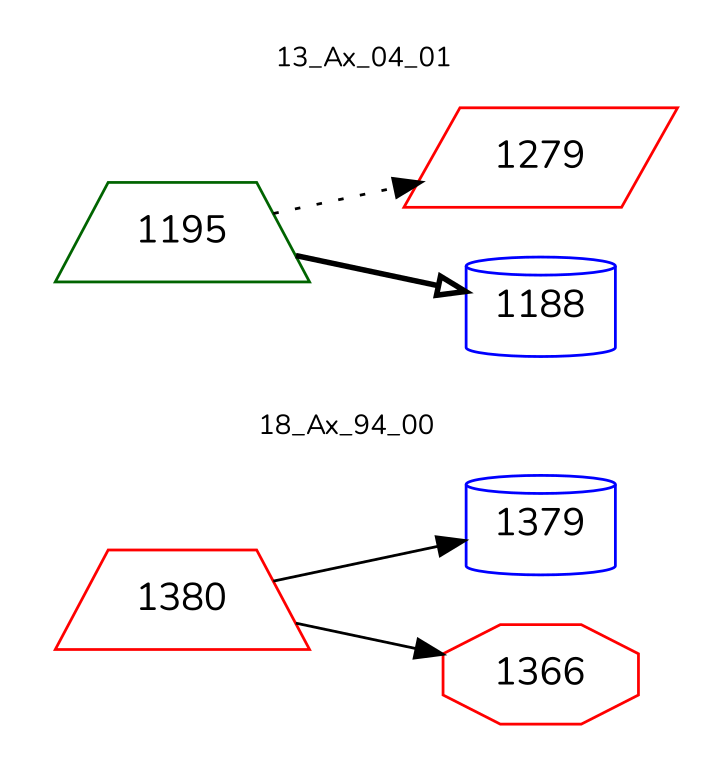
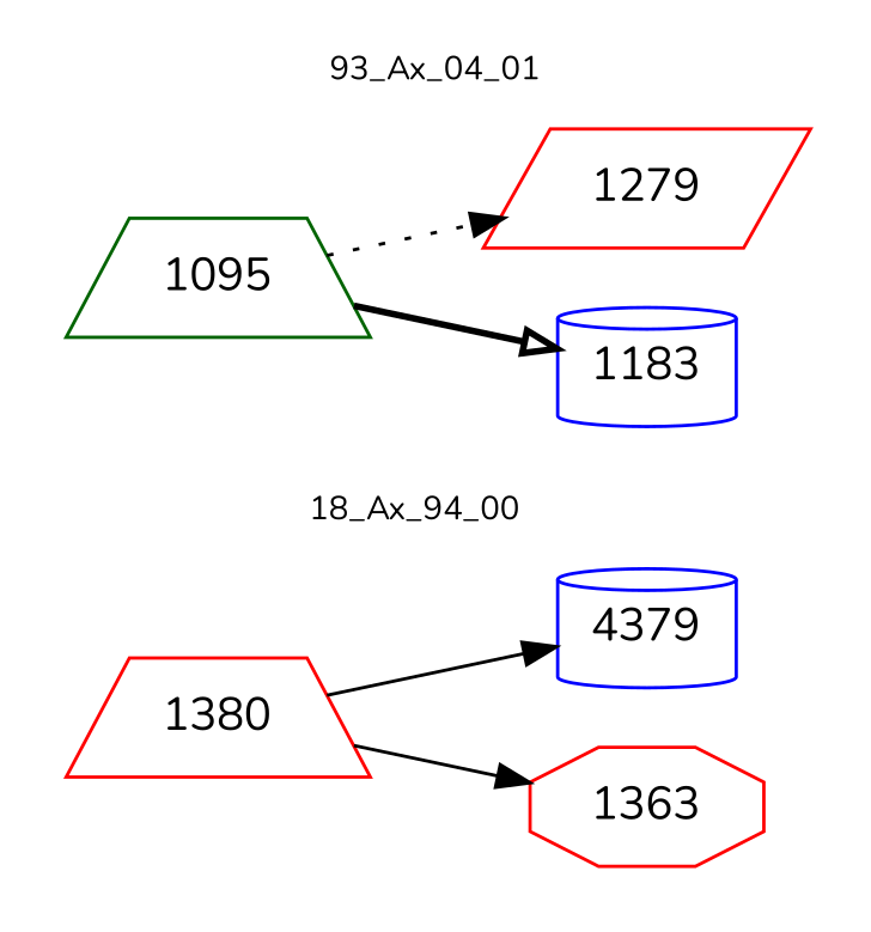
  digraph {
    fontname=Nunito
    rankdir=LR
    node [color=red fontname=Nunito shape=trapezium]
    edge [arrowhead=normal color=black fontname=Nunito style=solid]
    n1 [label=1380]
-   n2 [label=1366 shape=octagon]
-   n3 [color=blue label=1379 shape=cylinder]
-   n4 [color=darkgreen label=1195]
-   n5 [color=blue label=1188 shape=cylinder]
+   n2 [label=1363 shape=octagon]
+   n3 [color=blue label=4379 shape=cylinder]
+   n4 [color=darkgreen label=1095]
+   n5 [color=blue label=1183 shape=cylinder]
    n6 [label=1279 shape=parallelogram]
    subgraph cluster_1 {
      color=white
      fontsize=10
      label="18_Ax_94_00"
      n1
      n2
      n3
    }
    subgraph cluster_2 {
      color=white
      fontsize=10
-     label="13_Ax_04_01"
+     label="93_Ax_04_01"
      n4
      n5
      n6
    }
    n1 -> n2
    n1 -> n3
    n4 -> n5 [arrowhead=onormal style=bold]
    n4 -> n6 [style=dotted]
  }
